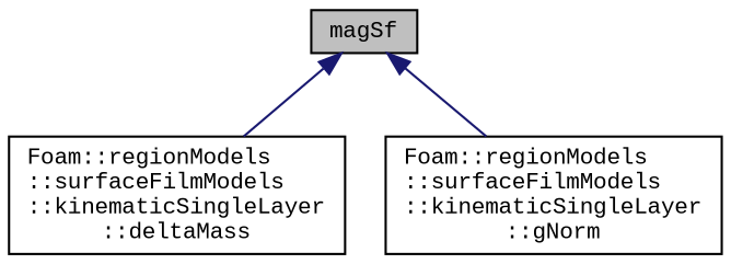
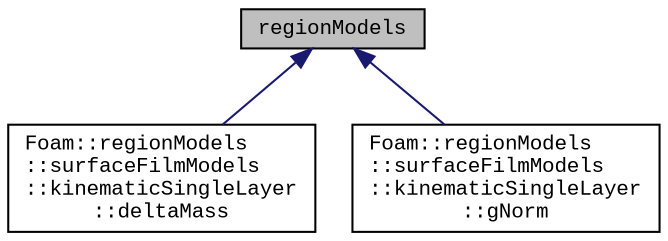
  digraph {
    rankdir=TB
    fontname="Liberation Mono"
    node [color=black fontname="Liberation Mono" fontsize=10 shape=record]
    edge [color=midnightblue dir=back fontname="Liberation Mono" fontsize=10 labelfontname=Helvetica labelfontsize=10 style=solid]
-   n1 [fillcolor=grey75 fontcolor=black height=0.2 label=magSf style=filled width=0.4]
+   n1 [fillcolor=grey75 fontcolor=black height=0.2 label=regionModels style=filled width=0.4]
    n2 [height=0.2 label="Foam::regionModels\l::surfaceFilmModels\l::kinematicSingleLayer\l::deltaMass" width=0.4]
    n3 [height=0.2 label="Foam::regionModels\l::surfaceFilmModels\l::kinematicSingleLayer\l::gNorm" width=0.4]
    n1 -> n2
    n1 -> n3
  }
